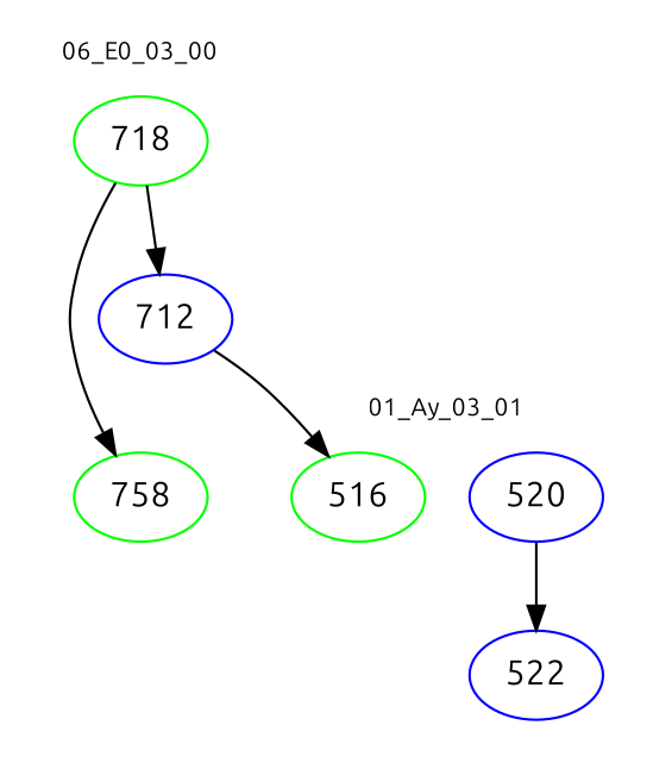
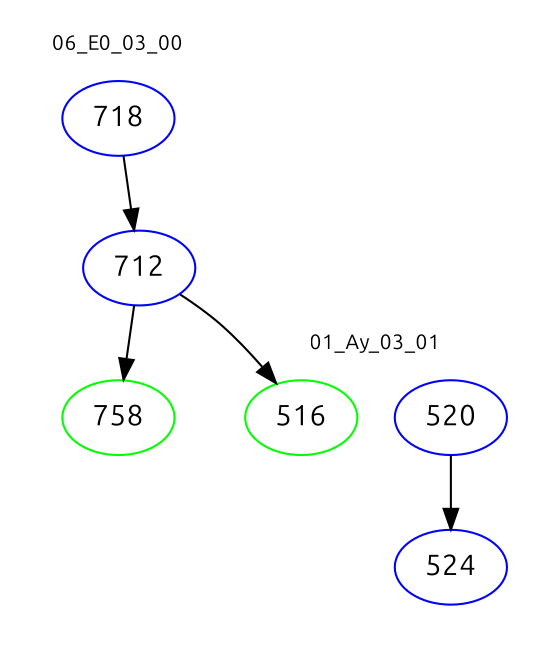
  digraph {
    fontname=Ubuntu
    node [color=blue fontname=Ubuntu]
    edge [color=black fontname=Ubuntu]
    n1 [label=520]
    n2 [color=green label=516]
-   n3 [label=522]
-   n4 [color=green label=718]
+   n3 [label=524]
+   n4 [label=718]
    n5 [label=712]
    n6 [color=green label=758]
    subgraph cluster_1 {
      color=white
      fontsize=10
      label="01_Ay_03_01"
      n1
      n2
      n3
    }
    subgraph cluster_2 {
      color=white
      fontsize=10
      label="06_E0_03_00"
      n4
      n5
      n6
    }
    n1 -> n3
    n4 -> n5
-   n4 -> n6
+   n5 -> n6
    n5 -> n2
  }
